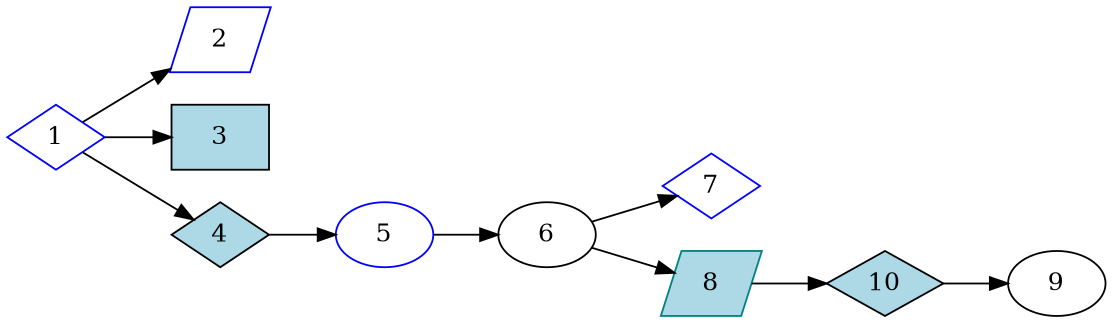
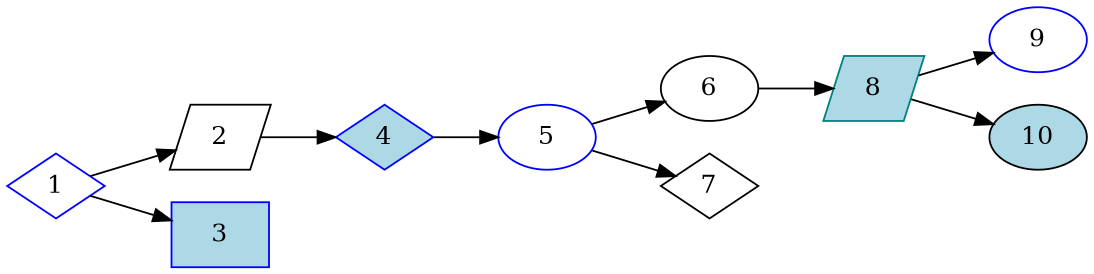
  digraph {
    rankdir=LR
    node [alpha=0.08 color=blue fillcolor=white shape=ellipse style=filled]
    1 [alpha=0.18 expect_size=86063816591908 shape=diamond]
-   2 [alpha=0.12 expect_size=1892839679879806976 shape=parallelogram]
-   3 [alpha=0.10 color=black expect_size=5961109593374364 fillcolor=lightblue shape=box]
-   4 [color=black expect_size=9019713373007700 fillcolor=lightblue shape=diamond]
+   2 [alpha=0.12 color=black expect_size=1892839679879806976 shape=parallelogram]
+   3 [alpha=0.10 expect_size=5961109593374364 fillcolor=lightblue shape=box]
+   4 [expect_size=9019713373007700 fillcolor=lightblue shape=diamond]
    5 [alpha=0.11 expect_size=1859459220361969664]
    6 [alpha=0.02 color=black expect_size=8721693113182033]
-   7 [alpha=0.11 expect_size=128818649871984 shape=diamond]
+   7 [alpha=0.11 color=black expect_size=128818649871984 shape=diamond]
    8 [color=teal expect_size=45801839209464 fillcolor=lightblue shape=parallelogram]
-   9 [alpha=0.20 color=black expect_size=3327973684274199]
-   10 [alpha=0.04 color=black expect_size=194206309079112 fillcolor=lightblue shape=diamond]
+   9 [alpha=0.20 expect_size=3327973684274199]
+   10 [alpha=0.04 color=black expect_size=194206309079112 fillcolor=lightblue]
    1 -> 2
    1 -> 3
-   1 -> 4
+   2 -> 4
    4 -> 5
    5 -> 6
-   6 -> 7
+   5 -> 7
    6 -> 8
-   10 -> 9
+   8 -> 9
    8 -> 10
  }
